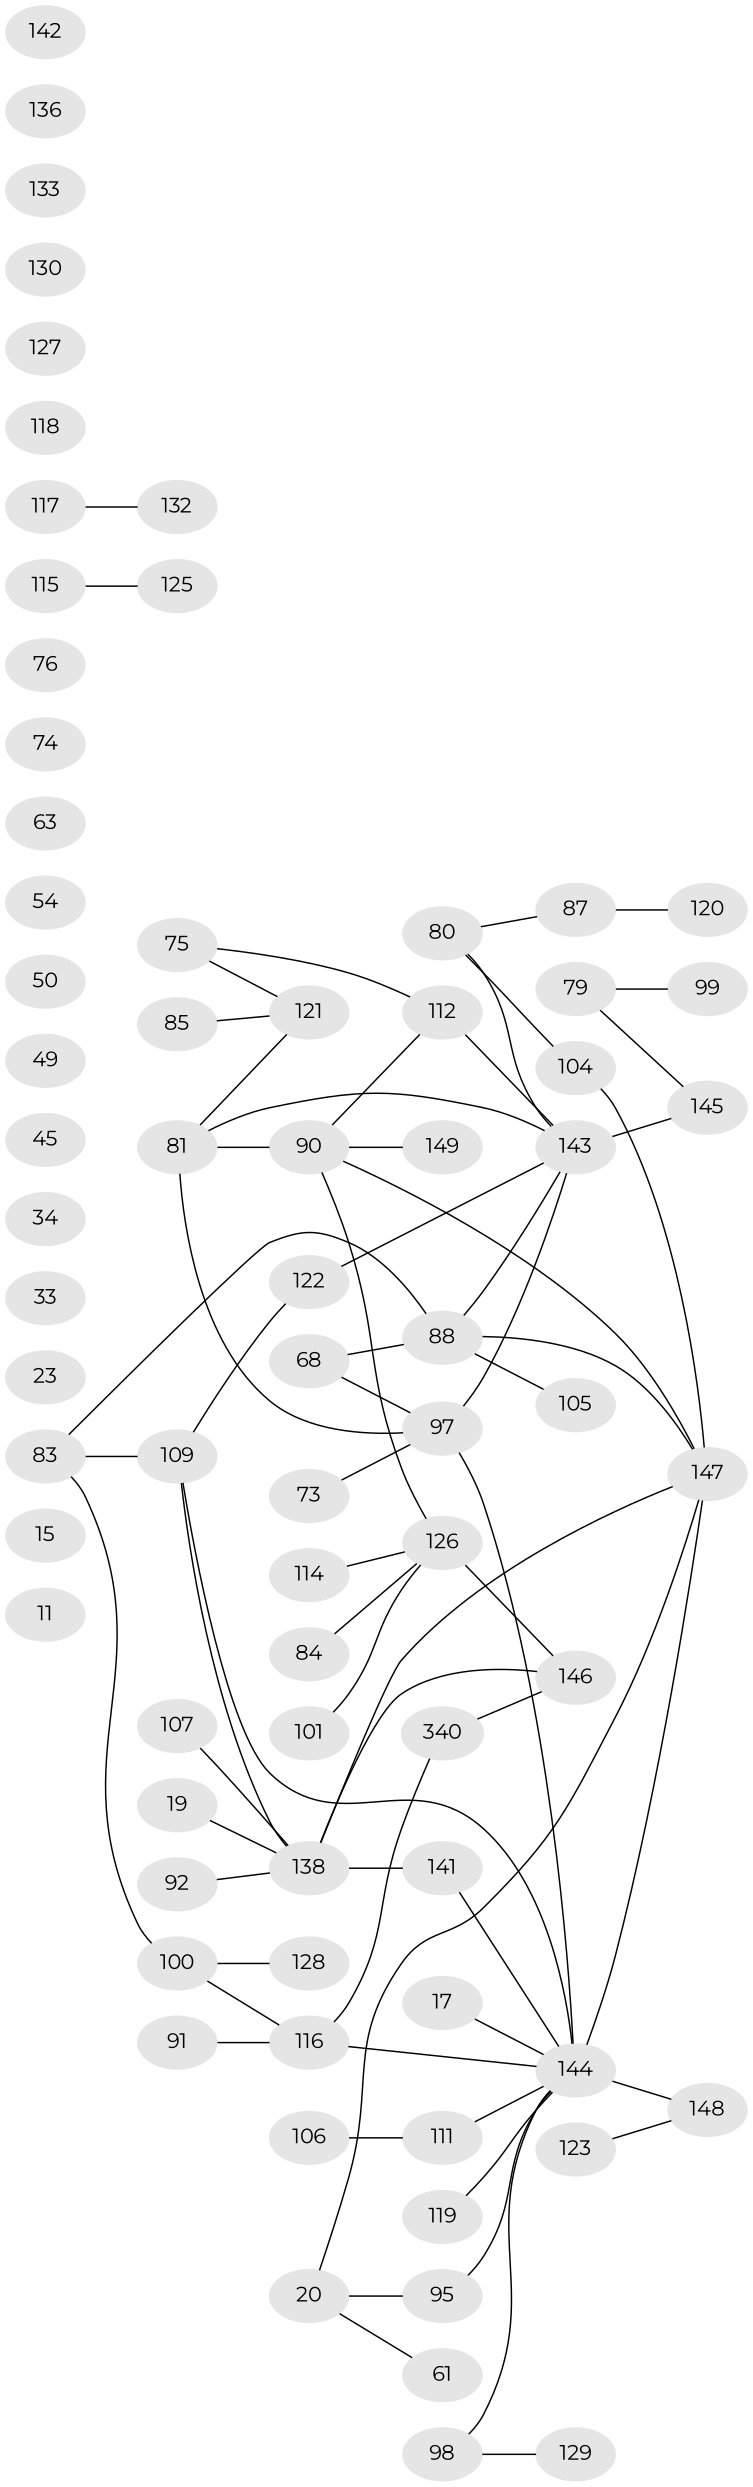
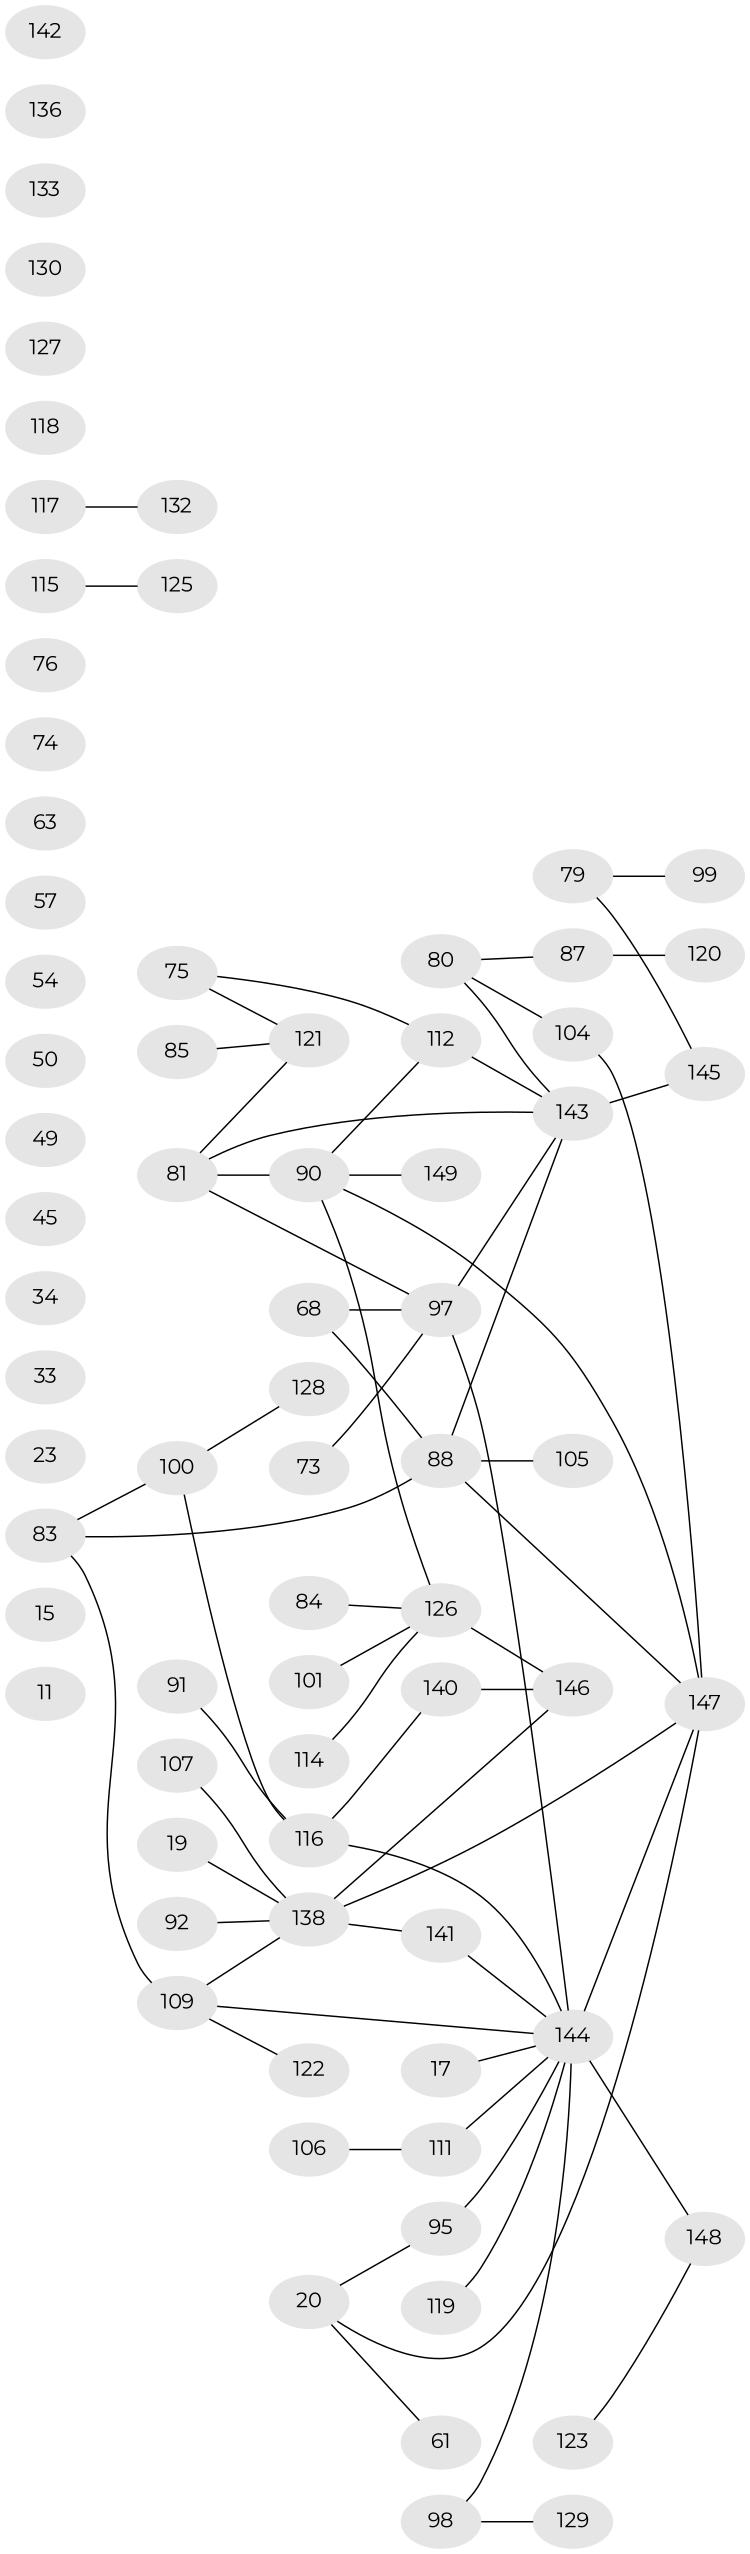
  graph {
    fontname=Montserrat
    rankdir=LR
    node [color=gray90 fontname=Montserrat style=filled]
    edge [fontname=Montserrat]
    11
    15
    144 [super="+131+137+86"]
    147 [super="+113"]
    148
    17
    138 [super="+32+64+59+124+103"]
    146 [super="+110+139"]
    141
    19
    20
    61
    95 [super="+42"]
    23
    33
    34
    45
    49
    50 [super="+13"]
    54
+   57
    63
    88 [super="+25+37+66+71"]
    143 [super="+43+78+134"]
    105
    68
    97
    73
    74
    112 [super="+94"]
    75
    121 [super="+27+12+28"]
    76
    79
    99
    145
    80 [super="+7+67"]
    87
    104 [super="+56"]
    120
    81 [super="+60"]
    90 [super="+69"]
    126 [super="+9+72+108"]
    149
    83 [super="+47"]
    100
    109 [super="+96"]
    116 [super="+41+2+93"]
    128
    122
    84
    85
-   140 [super="+135" label=340]
+   140 [super="+135"]
    91
    92
    98 [super="+52+53"]
    129
    101
    111 [super="+102"]
    106
    107
    114
    115
    125
    132 [super="+21"]
    117
    118
    119
    123
    127
    130
    133
    136
    142
    144 -- 147
    144 -- 148
    17 -- 144
    138 -- 147 [weight=2]
    138 -- 146
    138 -- 141
    141 -- 144
    19 -- 138
    20 -- 147
    20 -- 61
    20 -- 95 [weight=2]
    95 -- 144
    88 -- 147
    88 -- 143 [weight=2]
    88 -- 105
    143 -- 145
    68 -- 88
    68 -- 97
    97 -- 144
    97 -- 143
    73 -- 97
    112 -- 143 [weight=2]
    75 -- 112
    75 -- 121
    79 -- 99
    79 -- 145
    80 -- 143
    80 -- 87
    80 -- 104
    87 -- 120
    104 -- 147
    81 -- 143
    81 -- 97 [weight=2]
    81 -- 121
    81 -- 90 [weight=2]
    90 -- 147 [weight=2]
    90 -- 112
    90 -- 126
    90 -- 149
    126 -- 146
    83 -- 88 [weight=2]
    83 -- 100
    83 -- 109 [weight=2]
    100 -- 116
    100 -- 128
    109 -- 144
    109 -- 138
    109 -- 122
    116 -- 144 [weight=2]
    116 -- 140 [weight=2]
-   122 -- 143
    84 -- 126
    85 -- 121
    140 -- 146
    91 -- 116
    92 -- 138
    98 -- 144
    98 -- 129
    101 -- 126
    111 -- 144
    106 -- 111
    107 -- 138
    114 -- 126
    115 -- 125
    117 -- 132
    119 -- 144
    123 -- 148
  }
